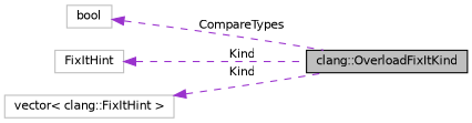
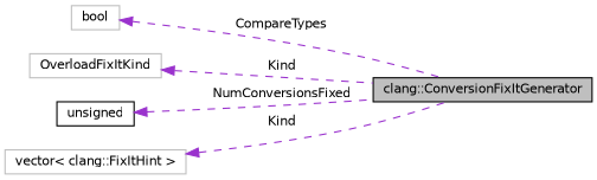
  digraph {
    rankdir=LR
    node [color=grey75 fontname=Helvetica fontsize=10 shape=record]
    edge [color=darkorchid3 dir=back fontname=Helvetica fontsize=10 labelfontname=Helvetica labelfontsize=10 style=dashed]
-   n1 [color=black fillcolor=grey75 fontcolor=black height=0.2 label="clang::OverloadFixItKind" style=filled width=0.4]
+   n1 [color=black fillcolor=grey75 fontcolor=black height=0.2 label="clang::ConversionFixItGenerator" style=filled width=0.4]
    n2 [height=0.2 label=bool width=0.4]
-   n3 [height=0.2 label=FixItHint width=0.4]
+   n3 [height=0.2 label=OverloadFixItKind width=0.4]
+   n4 [color=black height=0.2 label=unsigned width=0.4]
    n5 [height=0.2 label="vector\< clang::FixItHint \>" width=0.4]
    n2 -> n1 [label=" CompareTypes"]
    n3 -> n1 [label=" Kind"]
+   n4 -> n1 [label=" NumConversionsFixed"]
    n5 -> n1 [label=" Kind"]
  }
